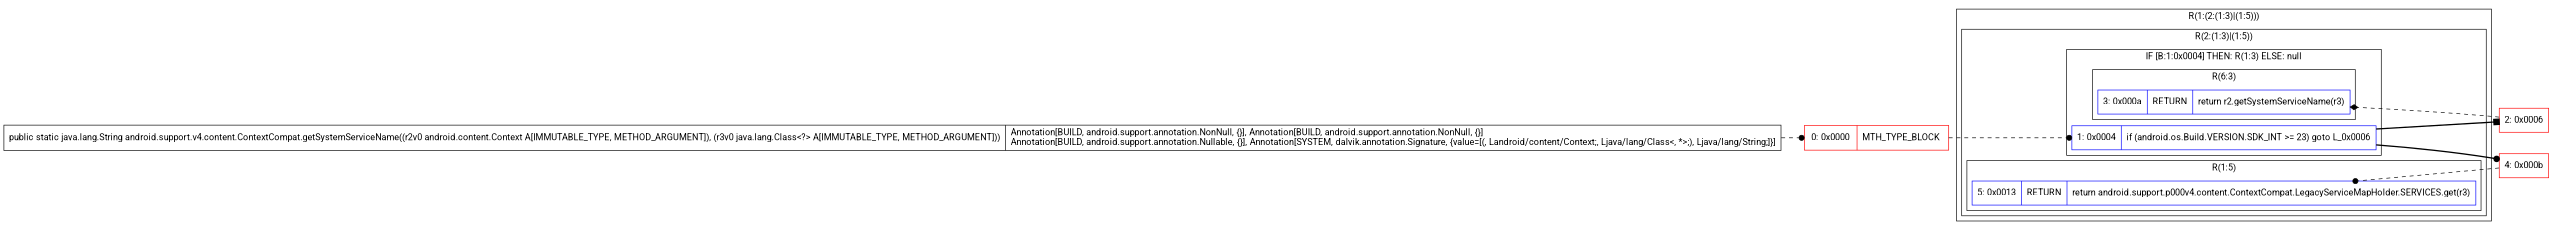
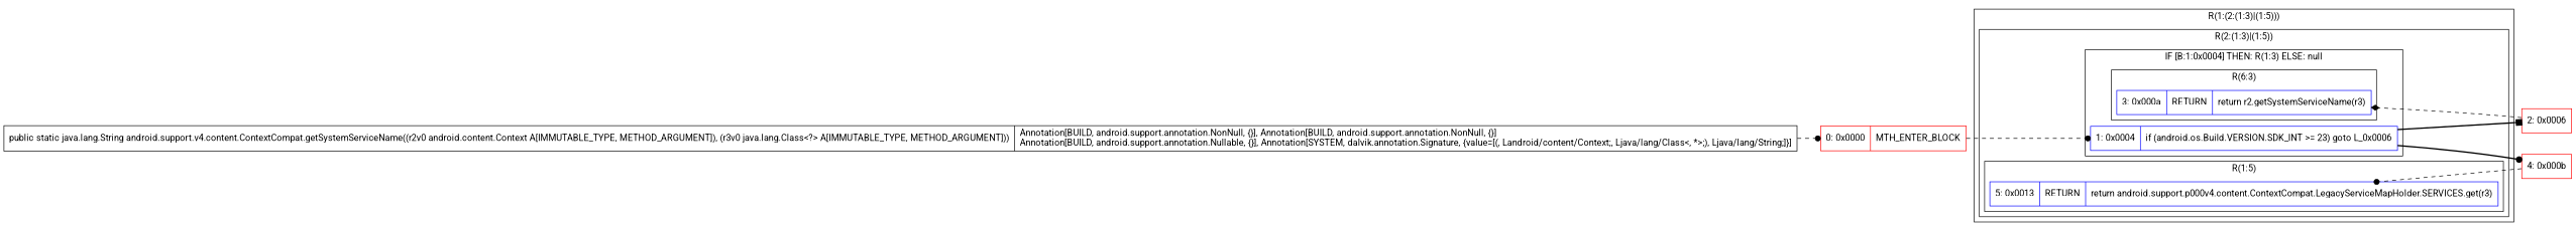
  digraph {
    fontname=Roboto
    rankdir=LR
    node [color=blue fontname=Roboto shape=record]
    edge [arrowhead=dot fontname=Roboto style=dashed]
    n1 [label="{3\:\ 0x000a|RETURN\l|return r2.getSystemServiceName(r3)\l}"]
    n2 [label="{1\:\ 0x0004|if (android.os.Build.VERSION.SDK_INT \>= 23) goto L_0x0006\l}"]
    n3 [label="{5\:\ 0x0013|RETURN\l|return android.support.p000v4.content.ContextCompat.LegacyServiceMapHolder.SERVICES.get(r3)\l}"]
    n4 [color=red label="{2\:\ 0x0006}"]
    n5 [color=red label="{4\:\ 0x000b}"]
-   n6 [color=red label="{0\:\ 0x0000|MTH_TYPE_BLOCK\l}"]
+   n6 [color=red label="{0\:\ 0x0000|MTH_ENTER_BLOCK\l}"]
    n7 [label="{public static java.lang.String android.support.v4.content.ContextCompat.getSystemServiceName((r2v0 android.content.Context A[IMMUTABLE_TYPE, METHOD_ARGUMENT]), (r3v0 java.lang.Class\<?\> A[IMMUTABLE_TYPE, METHOD_ARGUMENT]))  | Annotation[BUILD, android.support.annotation.NonNull, \{\}], Annotation[BUILD, android.support.annotation.NonNull, \{\}]\lAnnotation[BUILD, android.support.annotation.Nullable, \{\}], Annotation[SYSTEM, dalvik.annotation.Signature, \{value=[(, Landroid\/content\/Context;, Ljava\/lang\/Class\<, *\>;), Ljava\/lang\/String;]\}]\l}" color=""]
    subgraph cluster_1 {
      label="R(1:(2:(1:3)|(1:5)))"
      subgraph cluster_2 {
        label="R(2:(1:3)|(1:5))"
        subgraph cluster_3 {
          label="IF [B:1:0x0004] THEN: R(1:3) ELSE: null"
          n2
          subgraph cluster_4 {
            label="R(6:3)"
            n1
          }
        }
        subgraph cluster_5 {
          label="R(1:5)"
          n3
        }
      }
    }
    n2 -> n4 [arrowhead=box style=bold]
    n2 -> n5 [style=bold]
    n4 -> n1 [arrowhead=diamond]
    n5 -> n3
    n6 -> n2
    n7 -> n6
  }
